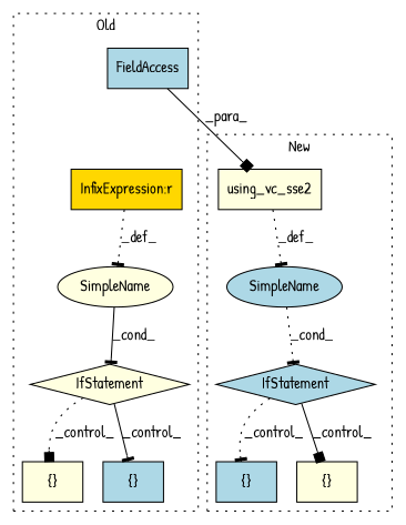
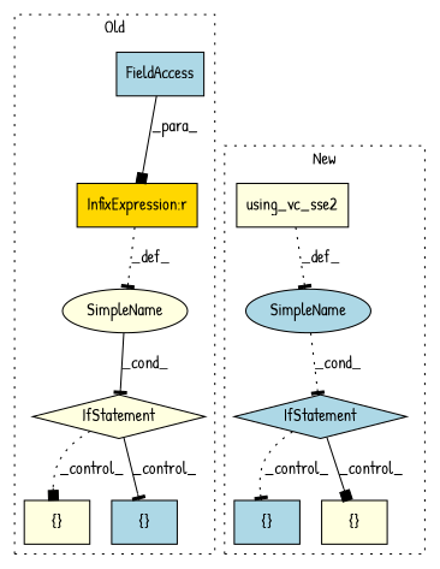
  digraph {
    fontname="Patrick Hand"
    node [a=4 fillcolor=lightyellow fontname="Patrick Hand" l="1,1" shape=box style=filled]
    edge [arrowhead=tee fontname="Patrick Hand" style=dotted]
    n1 [a=25 l="4,2" label=IfStatement s="34975,35004" shape=diamond]
    n2 [label="{}" s="35042,35278"]
    n3 [a=27 fillcolor=gold l=4 label="InfixExpression:r" s=34987]
    n4 [a=22 fillcolor=lightblue l=13 label=FieldAccess s=34991]
    n5 [a=42 label=SimpleName shape=ellipse l=""]
    n6 [fillcolor=lightblue label="{}" s="35329,35553"]
    n7 [a=32 l=15 label=using_vc_sse2 s=33796]
    n8 [fillcolor=lightblue label="{}" s="34017,34132"]
    n9 [a=42 fillcolor=lightblue label=SimpleName shape=ellipse l=""]
    n10 [a=25 fillcolor=lightblue l="4,2" label=IfStatement s="33792,33811" shape=diamond]
    n11 [label="{}" s="33849,33966"]
    subgraph cluster_1 {
      label=Old
      style=dotted
      n1
      n2
      n3
      n4
      n5
      n6
    }
    subgraph cluster_2 {
      label=New
      style=dotted
      n7
      n8
      n9
      n10
      n11
    }
    n1 -> n2 [arrowhead=box label=_control_]
    n1 -> n6 [label=_control_ style=solid]
    n3 -> n5 [label=_def_]
-   n4 -> n7 [arrowhead=box label=_para_ style=solid]
+   n4 -> n3 [arrowhead=box label=_para_ style=solid]
    n5 -> n1 [label=_cond_ style=solid]
    n7 -> n9 [label=_def_]
    n9 -> n10 [label=_cond_]
    n10 -> n8 [label=_control_]
    n10 -> n11 [arrowhead=box label=_control_ style=solid]
  }
